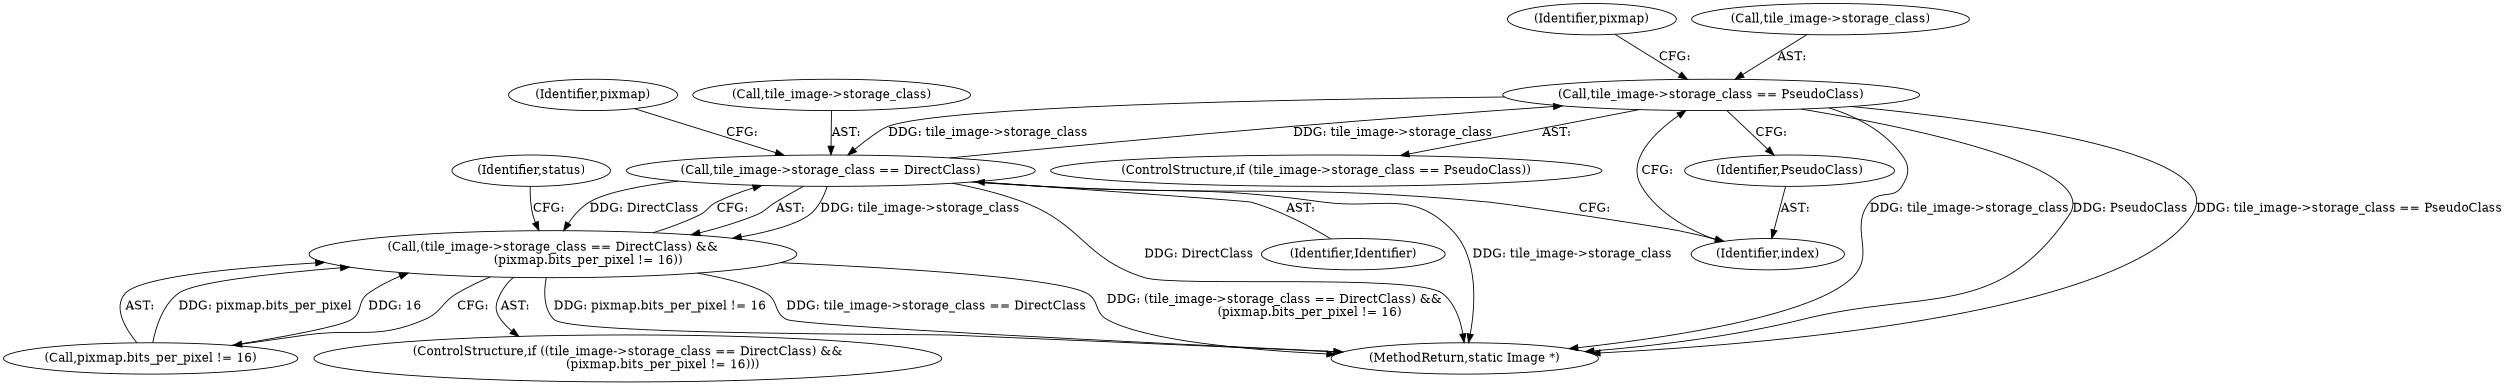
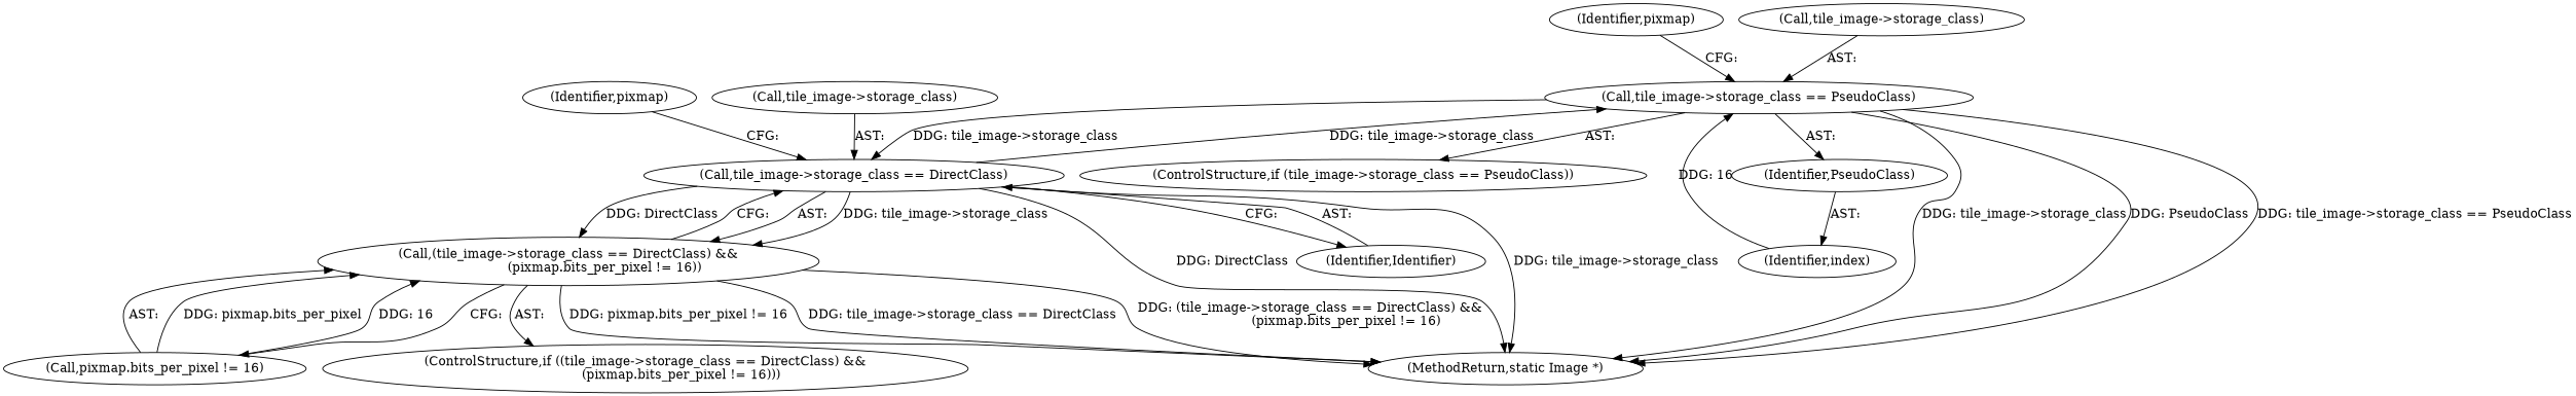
  digraph {
    n1 [label="(Call,tile_image->storage_class == PseudoClass)"]
    n2 [label="(Call,tile_image->storage_class == DirectClass)"]
    n3 [label="(MethodReturn,static Image *)"]
    n4 [label="(Identifier,PseudoClass)"]
    n5 [label="(ControlStructure,if (tile_image->storage_class == PseudoClass))"]
    n6 [label="(Call,(tile_image->storage_class == DirectClass) &&\n                  (pixmap.bits_per_pixel != 16))"]
    n7 [label="(Identifier,Identifier)"]
    n8 [label="(Identifier,index)"]
    n9 [label="(Call,pixmap.bits_per_pixel != 16)"]
    n10 [label="(ControlStructure,if ((tile_image->storage_class == DirectClass) &&\n                  (pixmap.bits_per_pixel != 16)))"]
    n11 [label="(Identifier,pixmap)"]
    n12 [label="(Identifier,pixmap)"]
    n13 [label="(Call,tile_image->storage_class)"]
-   n14 [label="(Identifier,status)"]
    n15 [label="(Call,tile_image->storage_class)"]
    n1 -> n2 [label="DDG: tile_image->storage_class"]
    n1 -> n3 [label="DDG: tile_image->storage_class"]
    n1 -> n3 [label="DDG: PseudoClass"]
    n1 -> n3 [label="DDG: tile_image->storage_class == PseudoClass"]
-   n1 -> n4 [label="CFG: "]
+   n1 -> n4 [label="AST: "]
    n1 -> n5 [label="AST: "]
    n2 -> n1 [label="DDG: tile_image->storage_class"]
    n2 -> n3 [label="DDG: tile_image->storage_class"]
    n2 -> n3 [label="DDG: DirectClass"]
    n2 -> n6 [label="AST: "]
    n2 -> n6 [label="DDG: tile_image->storage_class"]
    n2 -> n6 [label="DDG: DirectClass"]
-   n2 -> n8 [label="CFG: "]
+   n2 -> n7 [label="CFG: "]
    n4 -> n8 [label="AST: "]
    n6 -> n2 [label="CFG: "]
    n6 -> n3 [label="DDG: pixmap.bits_per_pixel != 16"]
    n6 -> n3 [label="DDG: tile_image->storage_class == DirectClass"]
    n6 -> n3 [label="DDG: (tile_image->storage_class == DirectClass) &&\n                  (pixmap.bits_per_pixel != 16)"]
    n6 -> n9 [label="CFG: "]
    n6 -> n10 [label="AST: "]
    n7 -> n2 [label="AST: "]
-   n8 -> n1 [label="CFG: "]
+   n8 -> n1 [label="DDG: 16"]
    n9 -> n6 [label="AST: "]
    n9 -> n6 [label="DDG: pixmap.bits_per_pixel"]
    n9 -> n6 [label="DDG: 16"]
    n11 -> n1 [label="CFG: "]
    n12 -> n2 [label="CFG: "]
    n13 -> n1 [label="AST: "]
-   n14 -> n6 [label="CFG: "]
    n15 -> n2 [label="AST: "]
  }
